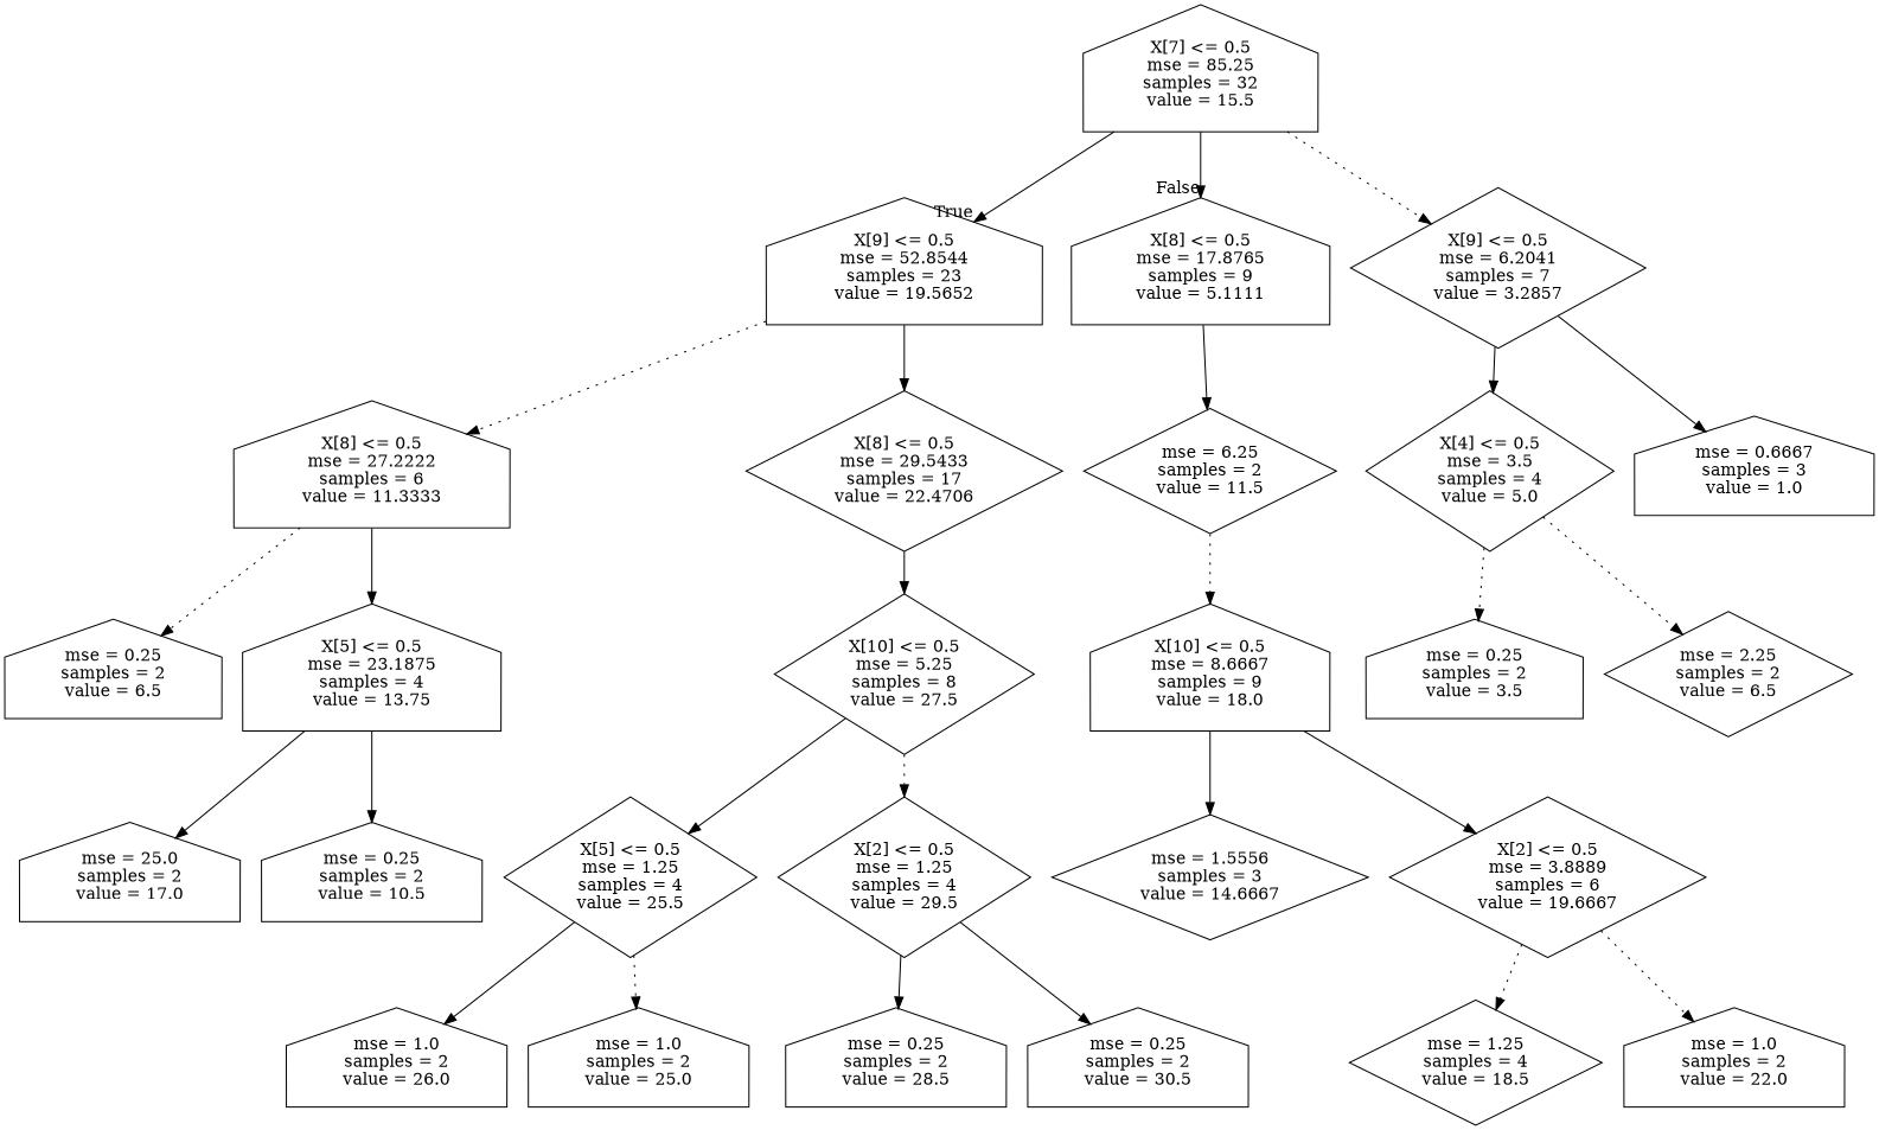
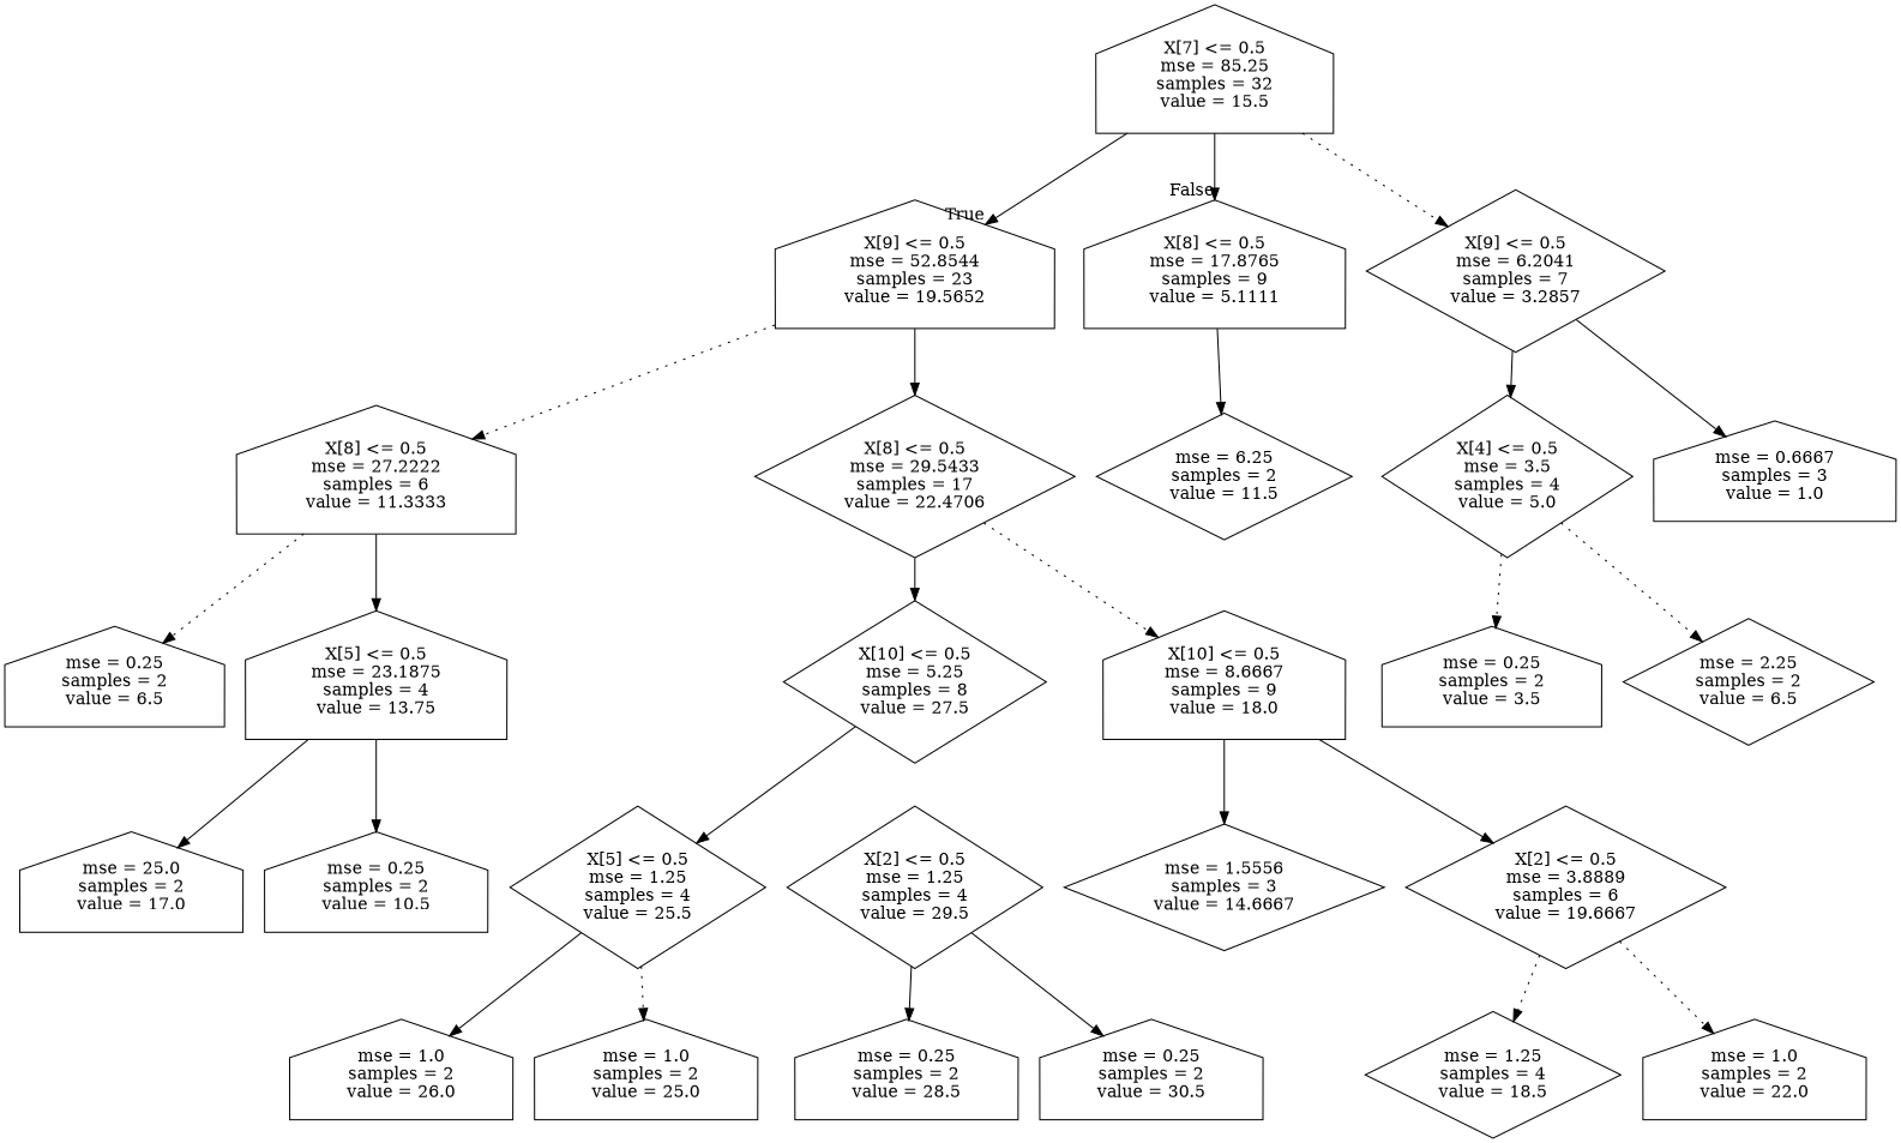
  digraph {
    node [shape=house]
    edge [style=solid]
    n1 [label="X[7] <= 0.5\nmse = 85.25\nsamples = 32\nvalue = 15.5"]
    n2 [label="X[9] <= 0.5\nmse = 52.8544\nsamples = 23\nvalue = 19.5652"]
    n3 [label="X[8] <= 0.5\nmse = 17.8765\nsamples = 9\nvalue = 5.1111"]
    n4 [label="X[9] <= 0.5\nmse = 6.2041\nsamples = 7\nvalue = 3.2857" shape=diamond]
    n5 [label="X[8] <= 0.5\nmse = 27.2222\nsamples = 6\nvalue = 11.3333"]
    n6 [label="X[8] <= 0.5\nmse = 29.5433\nsamples = 17\nvalue = 22.4706" shape=diamond]
    n7 [label="mse = 6.25\nsamples = 2\nvalue = 11.5" shape=diamond]
    n8 [label="mse = 0.25\nsamples = 2\nvalue = 6.5"]
    n9 [label="X[5] <= 0.5\nmse = 23.1875\nsamples = 4\nvalue = 13.75"]
    n10 [label="X[10] <= 0.5\nmse = 8.6667\nsamples = 9\nvalue = 18.0"]
    n11 [label="X[10] <= 0.5\nmse = 5.25\nsamples = 8\nvalue = 27.5" shape=diamond]
    n12 [label="mse = 25.0\nsamples = 2\nvalue = 17.0"]
    n13 [label="mse = 0.25\nsamples = 2\nvalue = 10.5"]
    n14 [label="mse = 1.5556\nsamples = 3\nvalue = 14.6667" shape=diamond]
    n15 [label="X[2] <= 0.5\nmse = 3.8889\nsamples = 6\nvalue = 19.6667" shape=diamond]
    n16 [label="X[5] <= 0.5\nmse = 1.25\nsamples = 4\nvalue = 25.5" shape=diamond]
    n17 [label="X[2] <= 0.5\nmse = 1.25\nsamples = 4\nvalue = 29.5" shape=diamond]
    n18 [label="mse = 1.25\nsamples = 4\nvalue = 18.5" shape=diamond]
    n19 [label="mse = 1.0\nsamples = 2\nvalue = 22.0"]
    n20 [label="mse = 1.0\nsamples = 2\nvalue = 26.0"]
    n21 [label="mse = 1.0\nsamples = 2\nvalue = 25.0"]
    n22 [label="mse = 0.25\nsamples = 2\nvalue = 28.5"]
    n23 [label="mse = 0.25\nsamples = 2\nvalue = 30.5"]
    n24 [label="mse = 0.6667\nsamples = 3\nvalue = 1.0"]
    n25 [label="X[4] <= 0.5\nmse = 3.5\nsamples = 4\nvalue = 5.0" shape=diamond]
    n26 [label="mse = 0.25\nsamples = 2\nvalue = 3.5"]
    n27 [label="mse = 2.25\nsamples = 2\nvalue = 6.5" shape=diamond]
    n1 -> n2 [headlabel=True labelangle=45 labeldistance=2.5]
    n1 -> n3 [headlabel=False labelangle=-45 labeldistance=2.5]
    n1 -> n4 [style=dotted]
    n2 -> n5 [style=dotted]
    n2 -> n6
    n3 -> n7
    n4 -> n24
    n4 -> n25
    n5 -> n8 [style=dotted]
    n5 -> n9
-   n7 -> n10 [style=dotted]
+   n6 -> n10 [style=dotted]
    n6 -> n11
    n9 -> n12
    n9 -> n13
    n10 -> n14
    n10 -> n15
    n11 -> n16
-   n11 -> n17 [style=dotted]
    n15 -> n18 [style=dotted]
    n15 -> n19 [style=dotted]
    n16 -> n20
    n16 -> n21 [style=dotted]
    n17 -> n22
    n17 -> n23
    n25 -> n26 [style=dotted]
    n25 -> n27 [style=dotted]
  }
